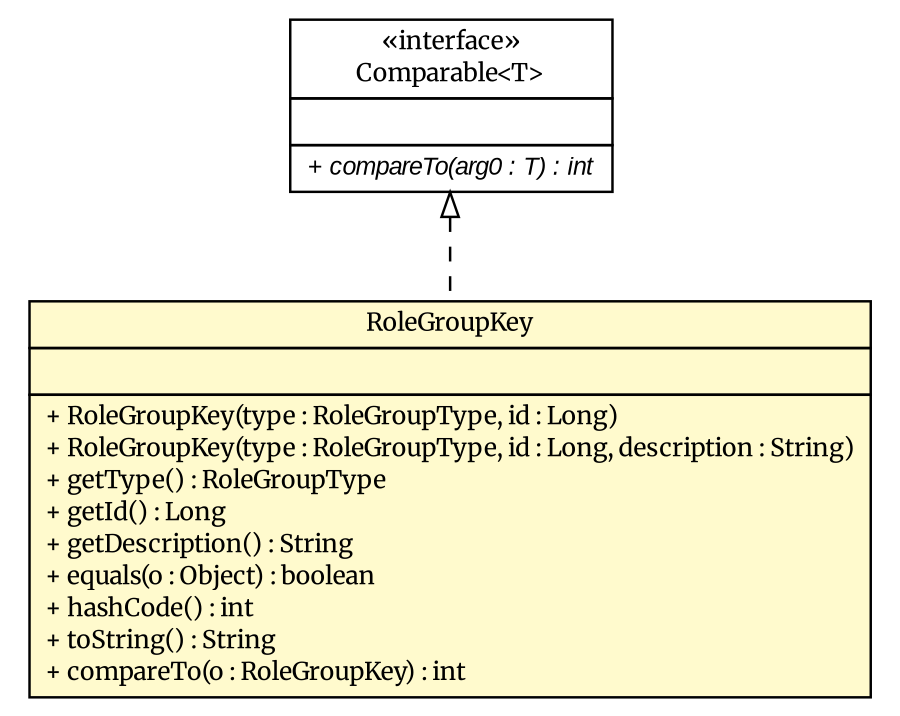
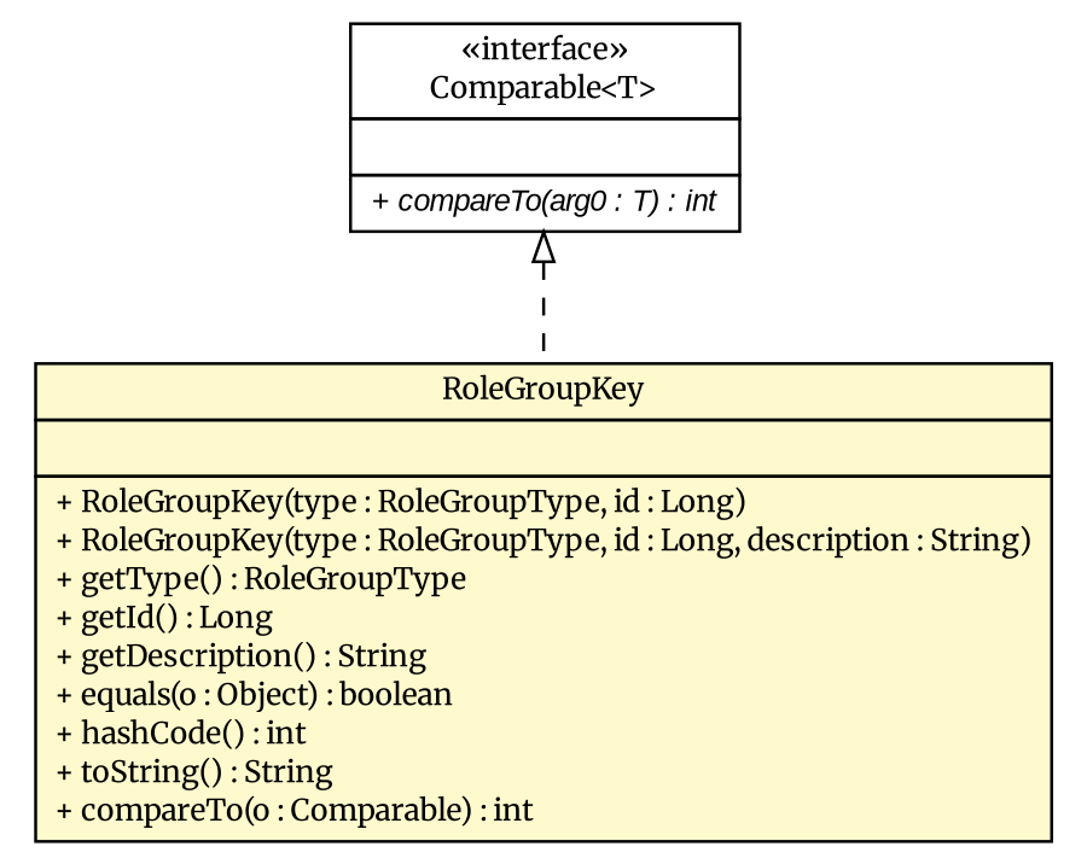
  digraph {
    nodesep=0.25
    ranksep=0.5
    fontname=Merriweather
    node [fontcolor=black fontname=Merriweather fontsize=10.0 shape=plaintext]
-   n1 [label=<<table title="br.gov.to.sefaz.seg.business.authentication.domain.RoleGroupKey" border="0" cellborder="1" cellspacing="0" cellpadding="2" port="p" bgcolor="lemonChiffon" href="./RoleGroupKey.html"> 		<tr><td><table border="0" cellspacing="0" cellpadding="1"> <tr><td align="center" balign="center"> RoleGroupKey </td></tr> 		</table></td></tr> 		<tr><td><table border="0" cellspacing="0" cellpadding="1"> <tr><td align="left" balign="left">  </td></tr> 		</table></td></tr> 		<tr><td><table border="0" cellspacing="0" cellpadding="1"> <tr><td align="left" balign="left"> + RoleGroupKey(type : RoleGroupType, id : Long) </td></tr> <tr><td align="left" balign="left"> + RoleGroupKey(type : RoleGroupType, id : Long, description : String) </td></tr> <tr><td align="left" balign="left"> + getType() : RoleGroupType </td></tr> <tr><td align="left" balign="left"> + getId() : Long </td></tr> <tr><td align="left" balign="left"> + getDescription() : String </td></tr> <tr><td align="left" balign="left"> + equals(o : Object) : boolean </td></tr> <tr><td align="left" balign="left"> + hashCode() : int </td></tr> <tr><td align="left" balign="left"> + toString() : String </td></tr> <tr><td align="left" balign="left"> + compareTo(o : RoleGroupKey) : int </td></tr> 		</table></td></tr> 		</table>>]
+   n1 [label=<<table title="br.gov.to.sefaz.seg.business.authentication.domain.RoleGroupKey" border="0" cellborder="1" cellspacing="0" cellpadding="2" port="p" bgcolor="lemonChiffon" href="./RoleGroupKey.html"> 		<tr><td><table border="0" cellspacing="0" cellpadding="1"> <tr><td align="center" balign="center"> RoleGroupKey </td></tr> 		</table></td></tr> 		<tr><td><table border="0" cellspacing="0" cellpadding="1"> <tr><td align="left" balign="left">  </td></tr> 		</table></td></tr> 		<tr><td><table border="0" cellspacing="0" cellpadding="1"> <tr><td align="left" balign="left"> + RoleGroupKey(type : RoleGroupType, id : Long) </td></tr> <tr><td align="left" balign="left"> + RoleGroupKey(type : RoleGroupType, id : Long, description : String) </td></tr> <tr><td align="left" balign="left"> + getType() : RoleGroupType </td></tr> <tr><td align="left" balign="left"> + getId() : Long </td></tr> <tr><td align="left" balign="left"> + getDescription() : String </td></tr> <tr><td align="left" balign="left"> + equals(o : Object) : boolean </td></tr> <tr><td align="left" balign="left"> + hashCode() : int </td></tr> <tr><td align="left" balign="left"> + toString() : String </td></tr> <tr><td align="left" balign="left"> + compareTo(o : Comparable) : int </td></tr> 		</table></td></tr> 		</table>>]
    n2 [label=<<table title="java.lang.Comparable" border="0" cellborder="1" cellspacing="0" cellpadding="2" port="p" href="http://java.sun.com/j2se/1.4.2/docs/api/java/lang/Comparable.html"> 		<tr><td><table border="0" cellspacing="0" cellpadding="1"> <tr><td align="center" balign="center"> &#171;interface&#187; </td></tr> <tr><td align="center" balign="center"> Comparable&lt;T&gt; </td></tr> 		</table></td></tr> 		<tr><td><table border="0" cellspacing="0" cellpadding="1"> <tr><td align="left" balign="left">  </td></tr> 		</table></td></tr> 		<tr><td><table border="0" cellspacing="0" cellpadding="1"> <tr><td align="left" balign="left"><font face="arial italic" point-size="10.0"> + compareTo(arg0 : T) : int </font></td></tr> 		</table></td></tr> 		</table>>]
    n2 -> n1 [arrowtail=empty dir=back fontname=Merriweather fontsize=10 headport=p labelfontname=arial labelfontsize=10 style=dashed tailport=p]
  }
